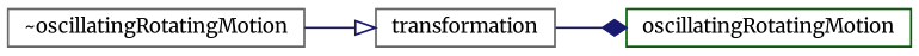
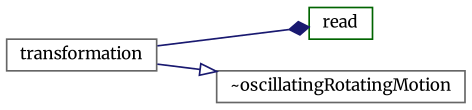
  digraph {
    fontname=Merriweather
    rankdir=LR
    node [color=gray40 fontname=Merriweather fontsize=10 shape=record]
    edge [color=midnightblue fontname=Merriweather fontsize=10 labelfontname=Helvetica labelfontsize=10 style=solid]
-   n1 [color=darkgreen height=0.2 label=oscillatingRotatingMotion width=0.4]
+   n1 [color=darkgreen height=0.2 label=read width=0.4]
    n2 [height=0.2 label=transformation width=0.4]
    n3 [height=0.2 label="~oscillatingRotatingMotion" width=0.4]
    n2 -> n1 [arrowhead=diamond]
-   n3 -> n2 [arrowhead=onormal]
+   n2 -> n3 [arrowhead=onormal]
  }
